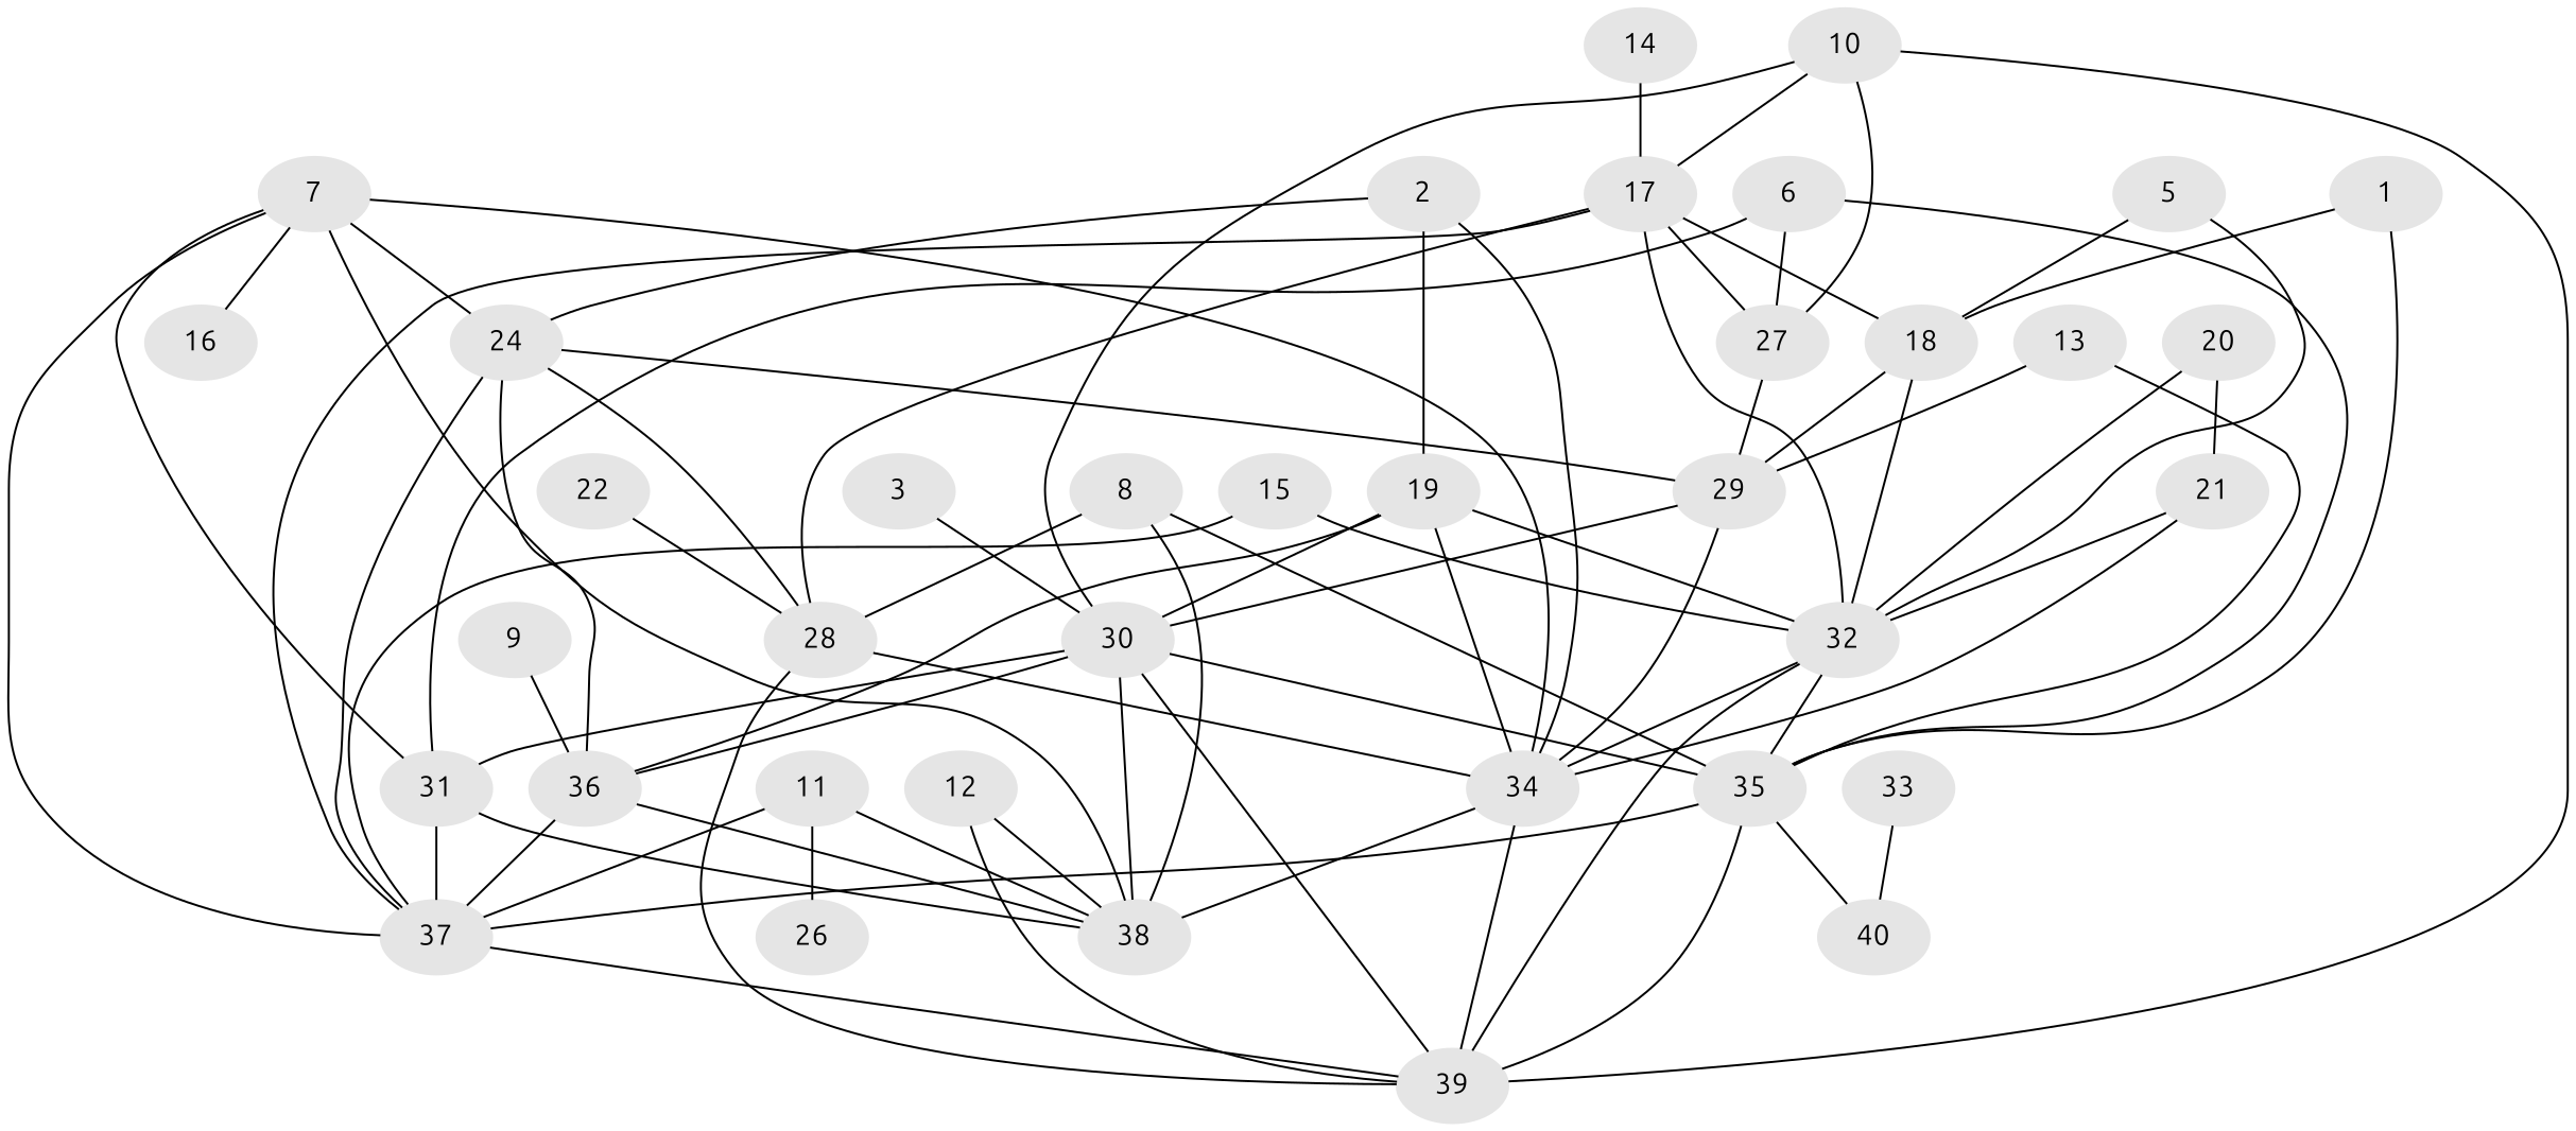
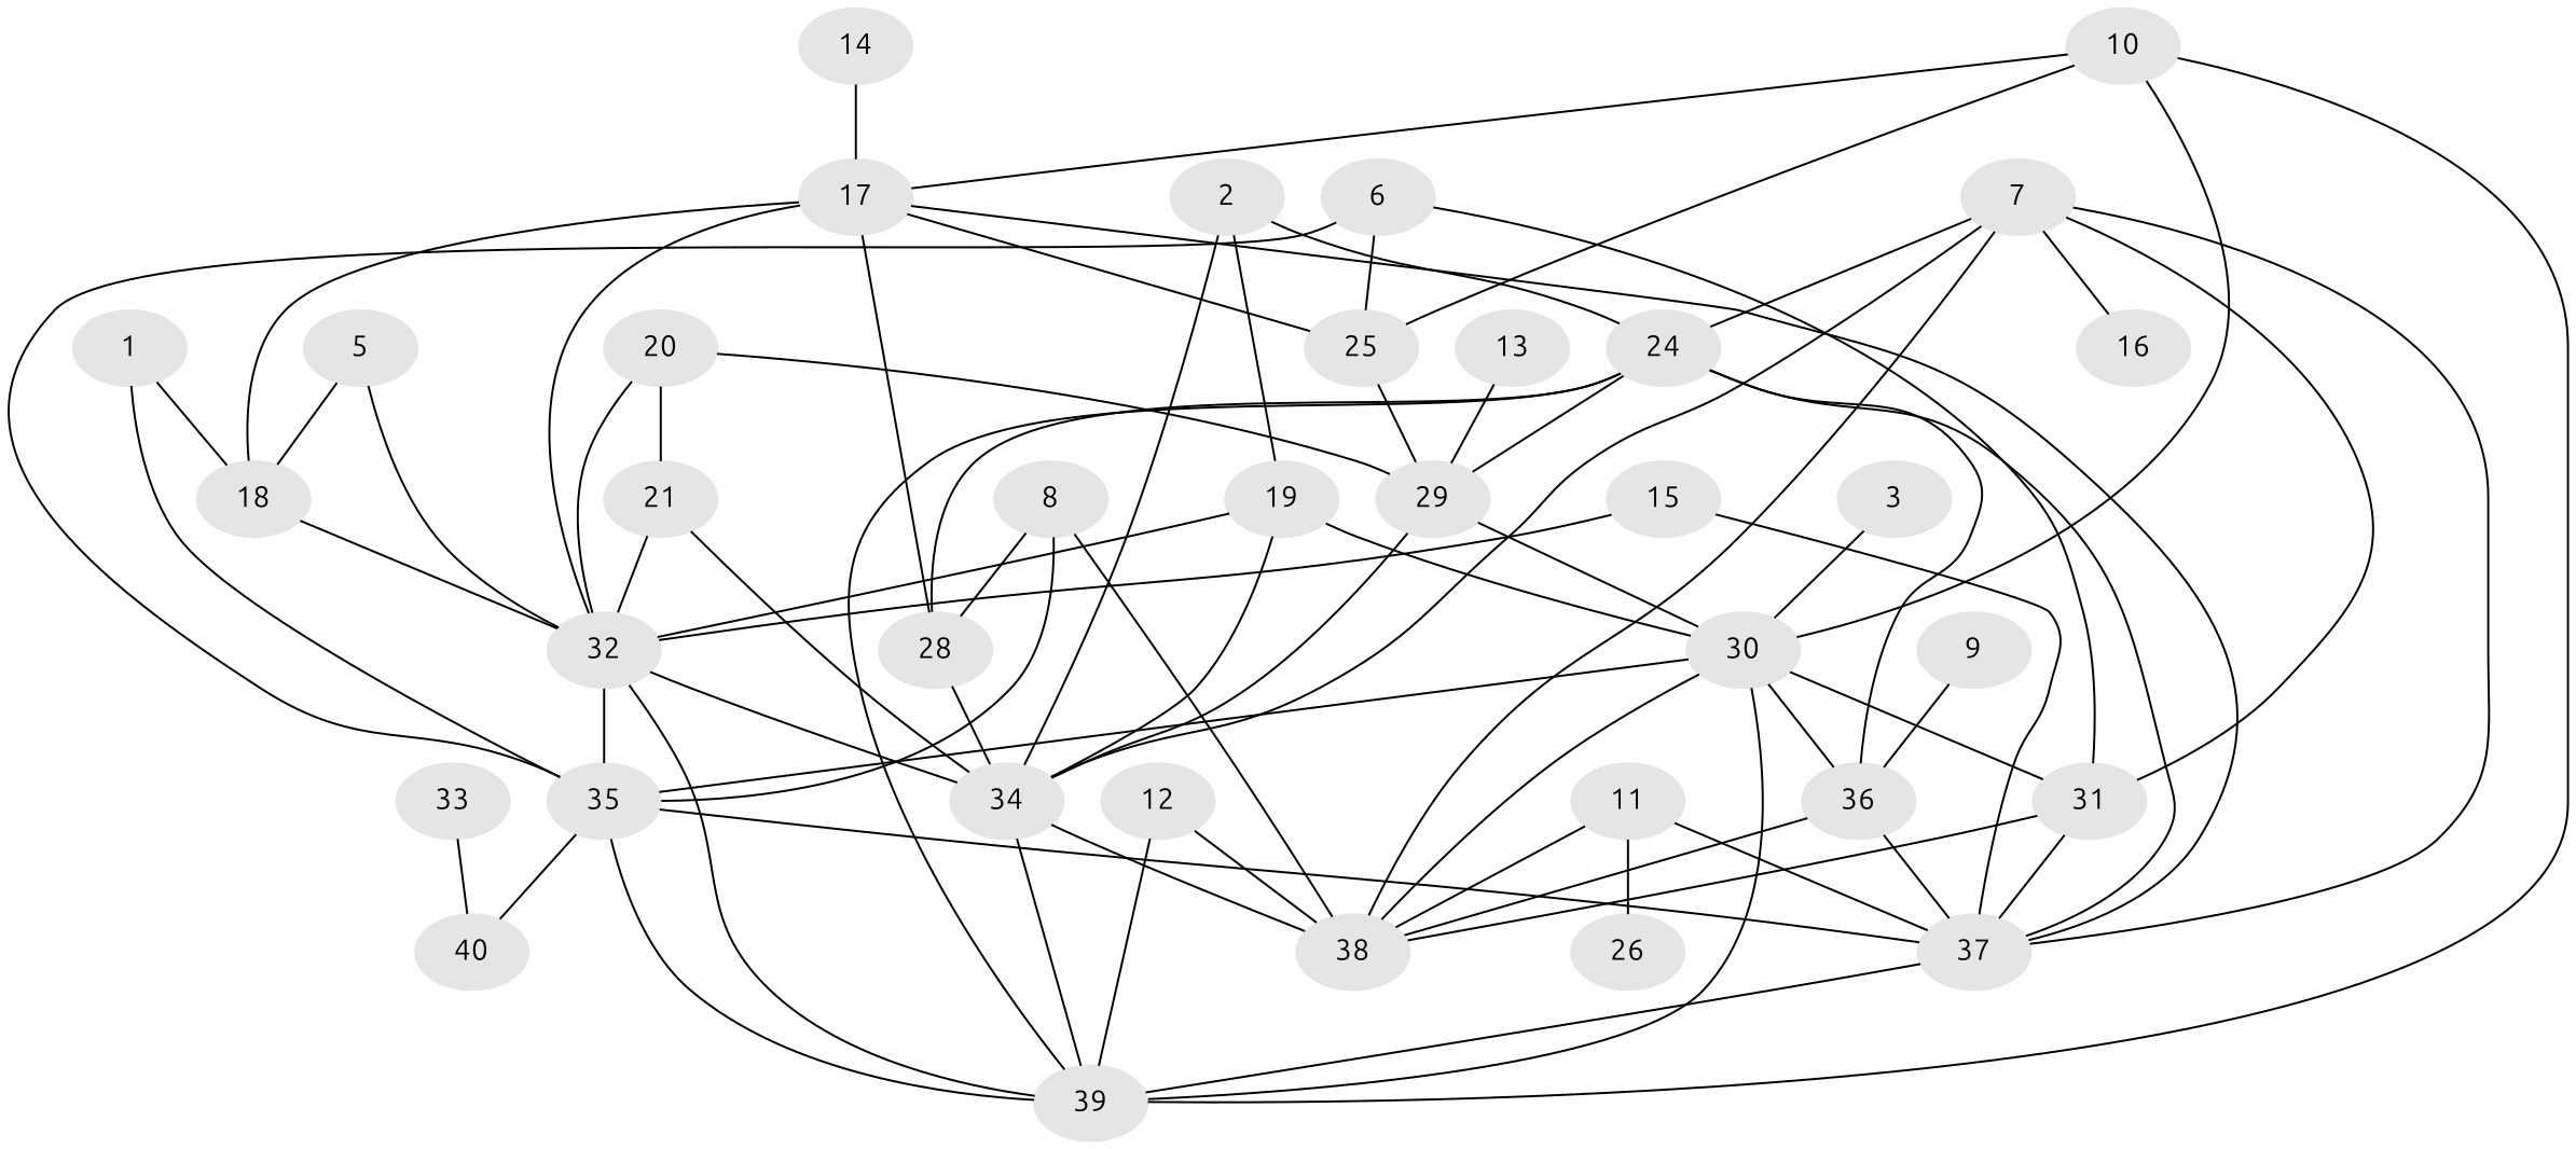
  graph {
    fontname=Ubuntu
    node [color=gray90 fontname=Ubuntu style=filled]
    edge [fontname=Ubuntu weight=1.0]
    1
    18
    35
    32
    29
    37
    39
    40
    2
    19
    24
    34
    30
    36
    28
    3
    31
    38
    5
    6
-   27
+   27 [label=25]
    7
    16
    8
    9
    10
    17
    11
    26
    12
    13
    14
    15
    20
    21
-   22
    33
    1 -- 18
    1 -- 35
    18 -- 32
-   18 -- 29
+   20 -- 29
    35 -- 37 [weight=2.0]
    35 -- 39
    35 -- 40
    32 -- 35
    32 -- 39
    32 -- 34
    29 -- 34
    29 -- 30 [weight=2.0]
    37 -- 39
    2 -- 19
    2 -- 24
    2 -- 34
    19 -- 32
    19 -- 34
    19 -- 30
-   19 -- 36
    24 -- 29
    24 -- 37
-   28 -- 39
+   24 -- 39
    24 -- 36 [weight=2.0]
    24 -- 28
    34 -- 39
    34 -- 38
    30 -- 35
    30 -- 39
    30 -- 36
    30 -- 31
    30 -- 38
    36 -- 37
    36 -- 38
    28 -- 34
    3 -- 30
    31 -- 37 [weight=2.0]
    31 -- 38
    5 -- 18
    5 -- 32
    6 -- 35
    6 -- 31
    6 -- 27
    27 -- 29
    7 -- 37
    7 -- 24 [weight=2.0]
    7 -- 34
    7 -- 31
    7 -- 38
    7 -- 16
    8 -- 35
    8 -- 28
    8 -- 38 [weight=3.0]
    9 -- 36
    10 -- 39
    10 -- 30
    10 -- 27
    10 -- 17
    17 -- 18
    17 -- 32 [weight=2.0]
    17 -- 37
    17 -- 28
    17 -- 27
    11 -- 37
    11 -- 38
    11 -- 26
    12 -- 39
    12 -- 38
-   13 -- 35
    13 -- 29
    14 -- 17
    15 -- 32
    15 -- 37
    20 -- 32
    20 -- 21
    21 -- 32
    21 -- 34
-   22 -- 28
    33 -- 40
  }
